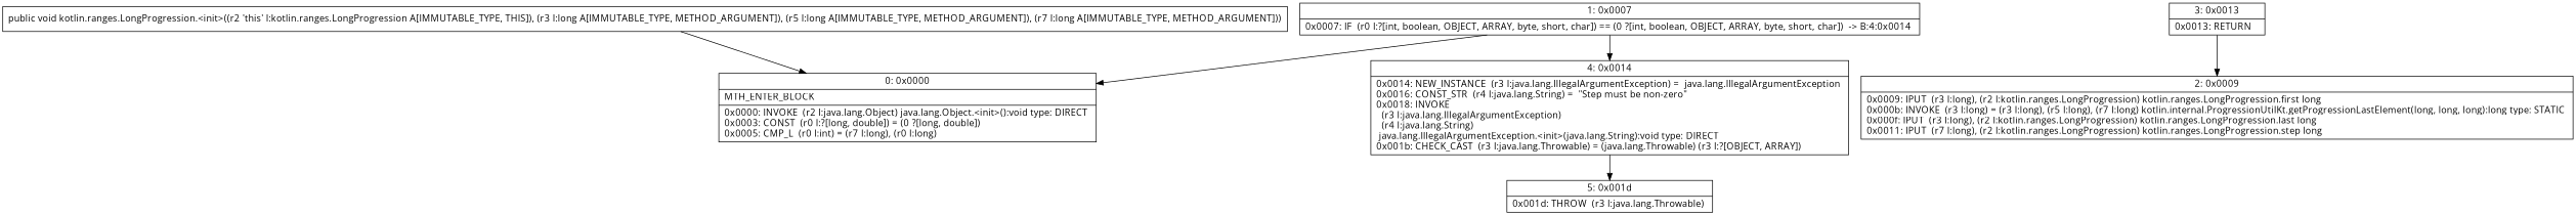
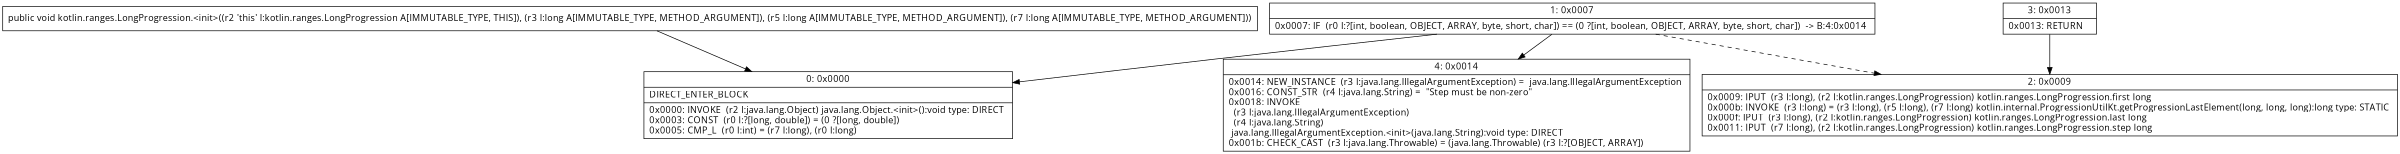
  digraph {
    fontname="Open Sans"
    node [fontname="Open Sans" shape=record]
    edge [fontname="Open Sans"]
-   n1 [label="{0\:\ 0x0000|MTH_ENTER_BLOCK\l|0x0000: INVOKE  (r2 I:java.lang.Object) java.lang.Object.\<init\>():void type: DIRECT \l0x0003: CONST  (r0 I:?[long, double]) = (0 ?[long, double]) \l0x0005: CMP_L  (r0 I:int) = (r7 I:long), (r0 I:long) \l}"]
+   n1 [label="{0\:\ 0x0000|DIRECT_ENTER_BLOCK\l|0x0000: INVOKE  (r2 I:java.lang.Object) java.lang.Object.\<init\>():void type: DIRECT \l0x0003: CONST  (r0 I:?[long, double]) = (0 ?[long, double]) \l0x0005: CMP_L  (r0 I:int) = (r7 I:long), (r0 I:long) \l}"]
    n2 [label="{1\:\ 0x0007|0x0007: IF  (r0 I:?[int, boolean, OBJECT, ARRAY, byte, short, char]) == (0 ?[int, boolean, OBJECT, ARRAY, byte, short, char])  \-\> B:4:0x0014 \l}"]
    n3 [label="{2\:\ 0x0009|0x0009: IPUT  (r3 I:long), (r2 I:kotlin.ranges.LongProgression) kotlin.ranges.LongProgression.first long \l0x000b: INVOKE  (r3 I:long) = (r3 I:long), (r5 I:long), (r7 I:long) kotlin.internal.ProgressionUtilKt.getProgressionLastElement(long, long, long):long type: STATIC \l0x000f: IPUT  (r3 I:long), (r2 I:kotlin.ranges.LongProgression) kotlin.ranges.LongProgression.last long \l0x0011: IPUT  (r7 I:long), (r2 I:kotlin.ranges.LongProgression) kotlin.ranges.LongProgression.step long \l}"]
    n4 [label="{4\:\ 0x0014|0x0014: NEW_INSTANCE  (r3 I:java.lang.IllegalArgumentException) =  java.lang.IllegalArgumentException \l0x0016: CONST_STR  (r4 I:java.lang.String) =  \"Step must be non\-zero\" \l0x0018: INVOKE  \l  (r3 I:java.lang.IllegalArgumentException)\l  (r4 I:java.lang.String)\l java.lang.IllegalArgumentException.\<init\>(java.lang.String):void type: DIRECT \l0x001b: CHECK_CAST  (r3 I:java.lang.Throwable) = (java.lang.Throwable) (r3 I:?[OBJECT, ARRAY]) \l}"]
-   n5 [label="{5\:\ 0x001d|0x001d: THROW  (r3 I:java.lang.Throwable) \l}"]
    n6 [label="{3\:\ 0x0013|0x0013: RETURN   \l}"]
    n7 [label="{public void kotlin.ranges.LongProgression.\<init\>((r2 'this' I:kotlin.ranges.LongProgression A[IMMUTABLE_TYPE, THIS]), (r3 I:long A[IMMUTABLE_TYPE, METHOD_ARGUMENT]), (r5 I:long A[IMMUTABLE_TYPE, METHOD_ARGUMENT]), (r7 I:long A[IMMUTABLE_TYPE, METHOD_ARGUMENT])) }"]
    n2 -> n1
+   n2 -> n3 [style=dashed]
    n2 -> n4
-   n4 -> n5
    n6 -> n3
    n7 -> n1
  }
